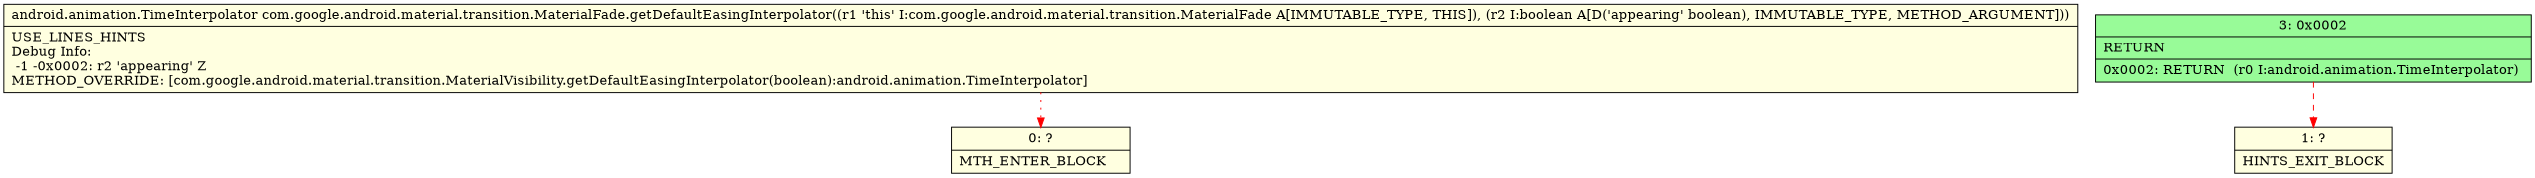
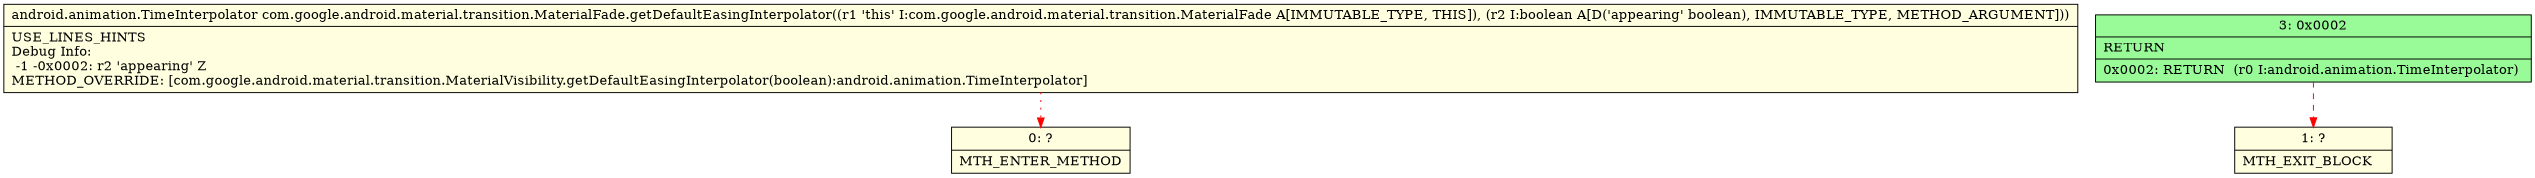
  digraph {
    node [fillcolor=lightyellow shape=record style=filled]
    edge [color=red]
-   n1 [label="{0\:\ ?|MTH_ENTER_BLOCK\l}"]
+   n1 [label="{0\:\ ?|MTH_ENTER_METHOD\l}"]
    n2 [fillcolor=palegreen label="{3\:\ 0x0002|RETURN\l|0x0002: RETURN  (r0 I:android.animation.TimeInterpolator) \l}"]
-   n3 [label="{1\:\ ?|HINTS_EXIT_BLOCK\l}"]
+   n3 [label="{1\:\ ?|MTH_EXIT_BLOCK\l}"]
    n4 [label="{android.animation.TimeInterpolator com.google.android.material.transition.MaterialFade.getDefaultEasingInterpolator((r1 'this' I:com.google.android.material.transition.MaterialFade A[IMMUTABLE_TYPE, THIS]), (r2 I:boolean A[D('appearing' boolean), IMMUTABLE_TYPE, METHOD_ARGUMENT]))  | USE_LINES_HINTS\lDebug Info:\l  \-1 \-0x0002: r2 'appearing' Z\lMETHOD_OVERRIDE: [com.google.android.material.transition.MaterialVisibility.getDefaultEasingInterpolator(boolean):android.animation.TimeInterpolator]\l}"]
    n2 -> n3 [style=dashed]
    n4 -> n1 [style=dotted]
  }
